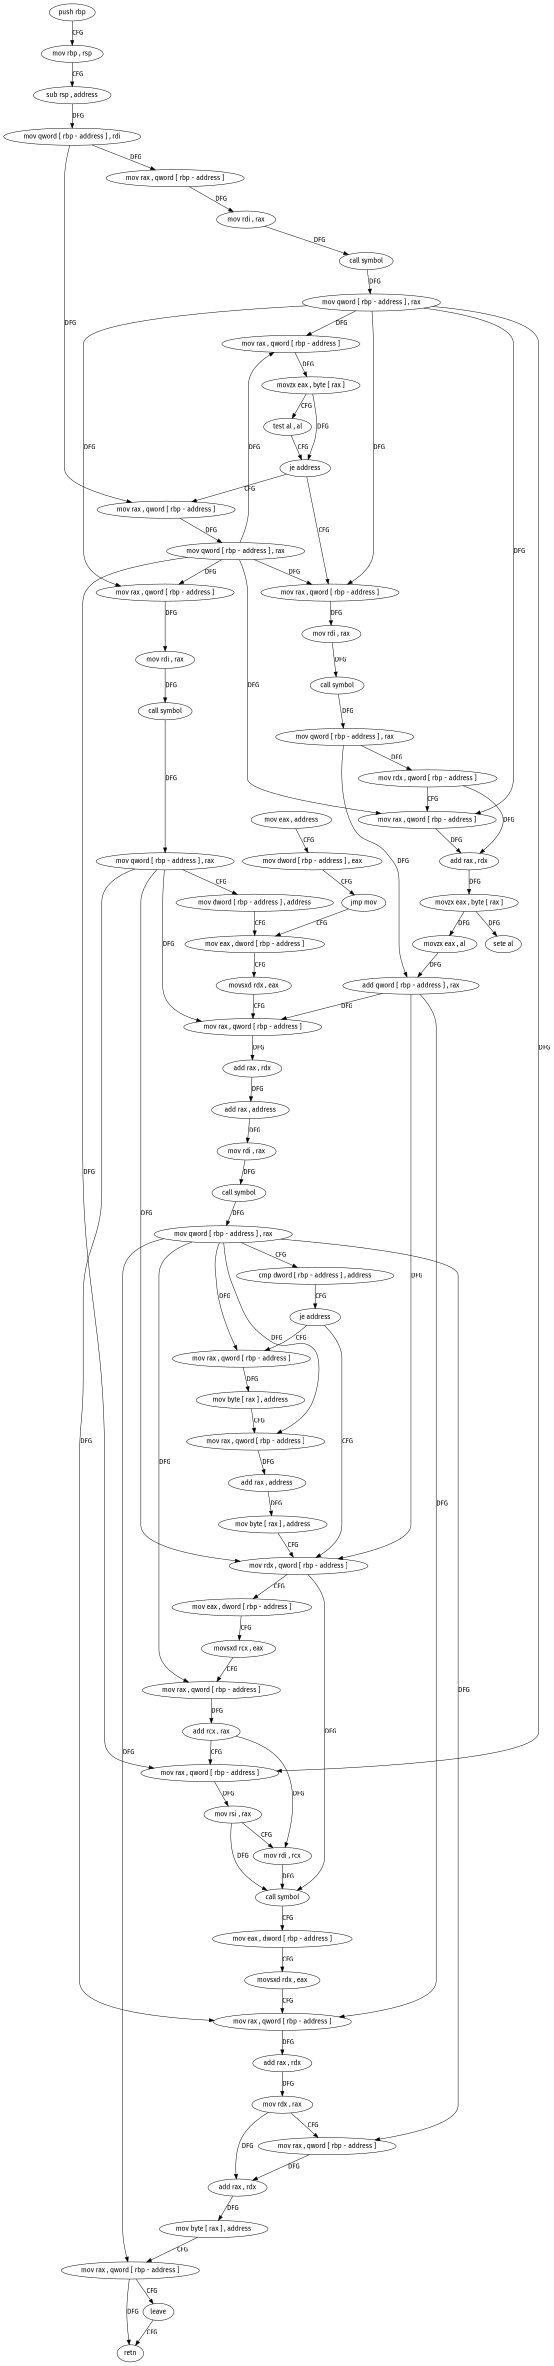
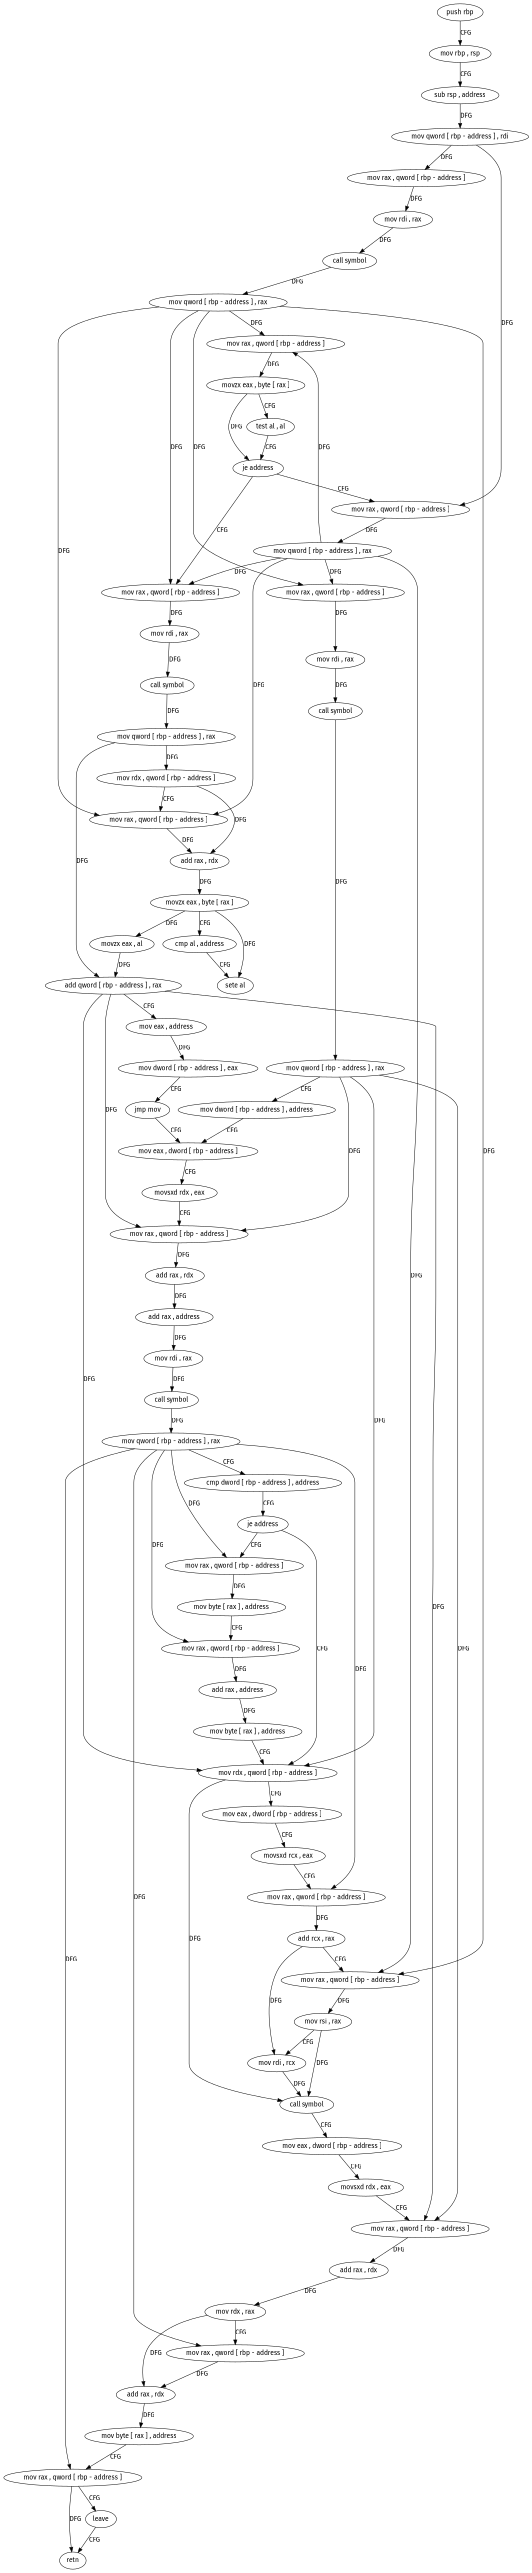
  digraph {
    fontname="Fira Sans"
    node [fontname="Fira Sans"]
    edge [fontname="Fira Sans"]
    n1 [label="push rbp"]
    n2 [label="mov rbp , rsp"]
    n3 [label="sub rsp , address"]
    n4 [label="mov qword [ rbp - address ] , rdi"]
    n5 [label="mov rax , qword [ rbp - address ]"]
    n6 [label="mov rax , qword [ rbp - address ]"]
    n7 [label="mov rdi , rax"]
    n8 [label="mov qword [ rbp - address ] , rax"]
    n9 [label="call symbol"]
    n10 [label="mov qword [ rbp - address ] , rax"]
    n11 [label="mov rax , qword [ rbp - address ]"]
    n12 [label="mov rax , qword [ rbp - address ]"]
    n13 [label="mov rax , qword [ rbp - address ]"]
    n14 [label="mov rax , qword [ rbp - address ]"]
    n15 [label="mov rax , qword [ rbp - address ]"]
    n16 [label="movzx eax , byte [ rax ]"]
    n17 [label="mov rdi , rax"]
    n18 [label="mov rdi , rax"]
    n19 [label="add rax , rdx"]
    n20 [label="mov rsi , rax"]
    n21 [label="test al , al"]
    n22 [label="je address"]
    n23 [label="call symbol"]
    n24 [label="call symbol"]
    n25 [label="mov qword [ rbp - address ] , rax"]
    n26 [label="mov dword [ rbp - address ] , address"]
    n27 [label="mov rdx , qword [ rbp - address ]"]
    n28 [label="mov rax , qword [ rbp - address ]"]
    n29 [label="mov rax , qword [ rbp - address ]"]
    n30 [label="mov eax , dword [ rbp - address ]"]
    n31 [label="mov eax , dword [ rbp - address ]"]
    n32 [label="call symbol"]
    n33 [label="add rax , rdx"]
    n34 [label="add rax , rdx"]
    n35 [label="movsxd rdx , eax"]
    n36 [label="mov qword [ rbp - address ] , rax"]
    n37 [label="mov rdx , qword [ rbp - address ]"]
    n38 [label="add qword [ rbp - address ] , rax"]
    n39 [label="mov eax , address"]
    n40 [label="movzx eax , byte [ rax ]"]
+   n41 [label="cmp al , address"]
    n42 [label="sete al"]
    n43 [label="movzx eax , al"]
    n44 [label="mov dword [ rbp - address ] , eax"]
    n45 [label="jmp mov"]
    n46 [label="movsxd rcx , eax"]
    n47 [label="mov eax , dword [ rbp - address ]"]
    n48 [label="mov rax , qword [ rbp - address ]"]
    n49 [label="add rcx , rax"]
    n50 [label="mov rdi , rcx"]
    n51 [label="movsxd rdx , eax"]
    n52 [label="mov rdx , rax"]
    n53 [label="mov rax , qword [ rbp - address ]"]
    n54 [label="add rax , rdx"]
    n55 [label="mov byte [ rax ] , address"]
    n56 [label="mov rax , qword [ rbp - address ]"]
    n57 [label=leave]
    n58 [label=retn]
    n59 [label="mov rax , qword [ rbp - address ]"]
    n60 [label="mov byte [ rax ] , address"]
    n61 [label="mov rax , qword [ rbp - address ]"]
    n62 [label="add rax , address"]
    n63 [label="mov byte [ rax ] , address"]
    n64 [label="add rax , address"]
    n65 [label="mov rdi , rax"]
    n66 [label="call symbol"]
    n67 [label="mov qword [ rbp - address ] , rax"]
    n68 [label="cmp dword [ rbp - address ] , address"]
    n69 [label="je address"]
    n1 -> n2 [label=CFG]
    n2 -> n3 [label=CFG]
    n3 -> n4 [label=DFG]
    n4 -> n5 [label=DFG]
    n4 -> n6 [label=DFG]
    n5 -> n7 [label=DFG]
    n6 -> n8 [label=DFG]
    n7 -> n9 [label=DFG]
    n8 -> n11 [label=DFG]
    n8 -> n12 [label=DFG]
    n8 -> n13 [label=DFG]
    n8 -> n14 [label=DFG]
    n8 -> n15 [label=DFG]
    n9 -> n10 [label=DFG]
    n10 -> n11 [label=DFG]
    n10 -> n12 [label=DFG]
    n10 -> n13 [label=DFG]
    n10 -> n14 [label=DFG]
    n10 -> n15 [label=DFG]
    n11 -> n16 [label=DFG]
    n12 -> n17 [label=DFG]
    n13 -> n18 [label=DFG]
    n14 -> n19 [label=DFG]
    n15 -> n20 [label=DFG]
    n16 -> n21 [label=CFG]
    n16 -> n22 [label=DFG]
    n17 -> n23 [label=DFG]
    n18 -> n24 [label=DFG]
    n19 -> n40 [label=DFG]
    n20 -> n32 [label=DFG]
    n20 -> n50 [label=CFG]
    n21 -> n22 [label=CFG]
    n22 -> n6 [label=CFG]
    n22 -> n12 [label=CFG]
    n23 -> n36 [label=DFG]
    n24 -> n25 [label=DFG]
    n25 -> n26 [label=CFG]
    n25 -> n27 [label=DFG]
    n25 -> n28 [label=DFG]
    n25 -> n29 [label=DFG]
    n26 -> n30 [label=CFG]
    n27 -> n31 [label=CFG]
    n27 -> n32 [label=DFG]
    n28 -> n33 [label=DFG]
    n29 -> n34 [label=DFG]
    n30 -> n35 [label=CFG]
    n31 -> n46 [label=CFG]
    n32 -> n47 [label=CFG]
    n33 -> n52 [label=DFG]
    n34 -> n64 [label=DFG]
    n35 -> n29 [label=CFG]
    n36 -> n37 [label=DFG]
    n36 -> n38 [label=DFG]
    n37 -> n14 [label=CFG]
    n37 -> n19 [label=DFG]
    n38 -> n27 [label=DFG]
    n38 -> n28 [label=DFG]
    n38 -> n29 [label=DFG]
-   n39 -> n44 [label=CFG]
+   n38 -> n39 [label=CFG]
+   n39 -> n44 [label=DFG]
+   n40 -> n41 [label=CFG]
    n40 -> n42 [label=DFG]
    n40 -> n43 [label=DFG]
+   n41 -> n42 [label=CFG]
    n43 -> n38 [label=DFG]
    n44 -> n45 [label=CFG]
    n45 -> n30 [label=CFG]
    n46 -> n48 [label=CFG]
    n47 -> n51 [label=CFG]
    n48 -> n49 [label=DFG]
    n49 -> n15 [label=CFG]
    n49 -> n50 [label=DFG]
    n50 -> n32 [label=DFG]
    n51 -> n28 [label=CFG]
    n52 -> n53 [label=CFG]
    n52 -> n54 [label=DFG]
    n53 -> n54 [label=DFG]
    n54 -> n55 [label=DFG]
    n55 -> n56 [label=CFG]
    n56 -> n57 [label=CFG]
    n56 -> n58 [label=DFG]
    n57 -> n58 [label=CFG]
    n59 -> n60 [label=DFG]
    n60 -> n61 [label=CFG]
    n61 -> n62 [label=DFG]
    n62 -> n63 [label=DFG]
    n63 -> n27 [label=CFG]
    n64 -> n65 [label=DFG]
    n65 -> n66 [label=DFG]
    n66 -> n67 [label=DFG]
    n67 -> n48 [label=DFG]
    n67 -> n53 [label=DFG]
    n67 -> n56 [label=DFG]
    n67 -> n59 [label=DFG]
    n67 -> n61 [label=DFG]
    n67 -> n68 [label=CFG]
    n68 -> n69 [label=CFG]
    n69 -> n27 [label=CFG]
    n69 -> n59 [label=CFG]
  }
